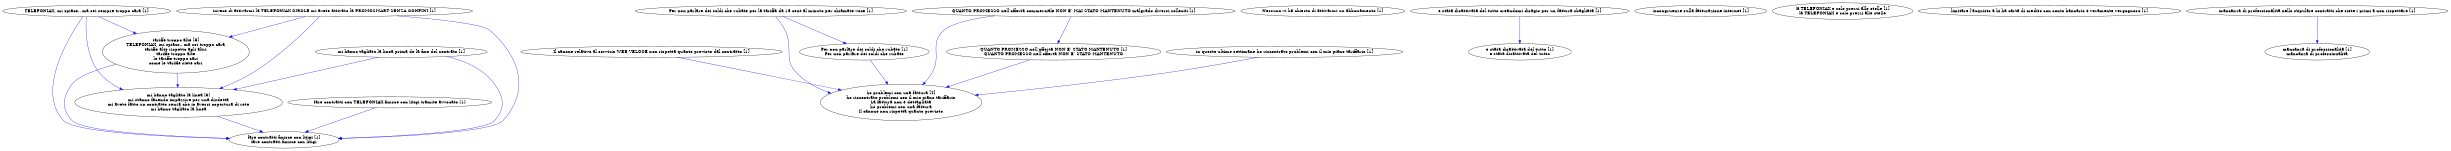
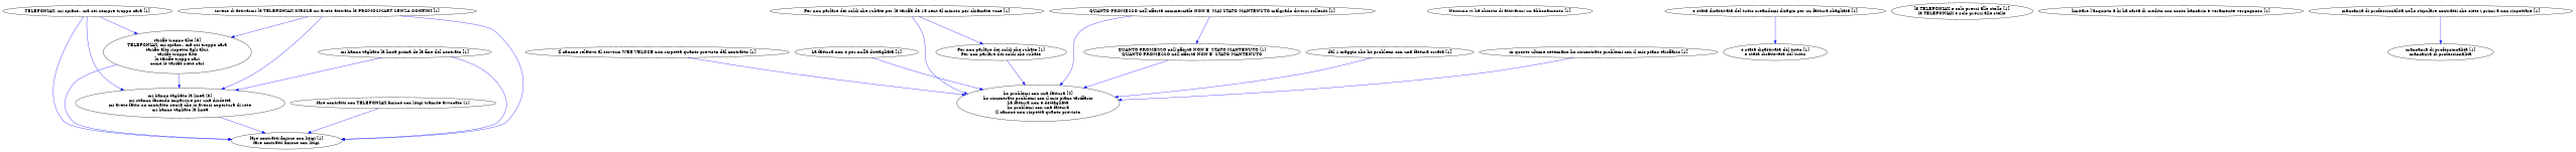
  digraph {
    edge [color=blue]
    "mi hanno tagliato la linea [3]\nmi stanno facendo impazzire per una disdetta\nmi avete fatto un contratto senza che io avessi copertura di rete\nmi hanno tagliato la linea"
    "fare contratti finisce con litigi [1]\nfare contratti finisce con litigi"
    "tariffe troppo alte [5]\nTELEFONIAX, mi spiace.. ma sei troppo cara\ntariffe alte rispetto agli altri\ntariffe troppo alte\nle tariffe troppo cari\ncome le tariffe siete cari"
    "Il canone relativo al servizio WEB VELOCE non rispetta quanto previsto dal contratto [1]"
    "ho problemi con una fattura [4]\nho riscontrato problemi con il mio piano tariffario\nLa fattura non è dettagliata\nho problemi con una fattura\nIl canone non rispetta quanto previsto"
+   "La fattura non è per nulla dettagliata [1]"
    "Nessuno vi ha chiesto di attivarmi un abbonamento [1]"
    "Per non parlare dei soldi che rubate [1]\nPer non parlare dei soldi che rubate"
    "Per non parlare dei soldi che rubate per la tariffa da 15 cent al minuto per chiamate voce [1]"
    "QUANTO PROMESSO nell'offerta NON E' STATO MANTENUTO [1]\nQUANTO PROMESSO nell'offerta NON E' STATO MANTENUTO"
    "QUANTO PROMESSO nell'offerta commerciale NON E' MAI STATO MANTENUTO malgrado diversi solleciti [1]"
    "TELEFONIAX, mi spiace.. ma sei sempre troppo cara [1]"
+   "dal 1 maggio che ho problemi con una fattura errata [1]"
    "e stata disattivata del tutto creandomi disagio per un fattura sbagliata [1]"
    "e stata disattivata del tutto [1]\ne stata disattivata del tutto"
    "fare contratti con TELEFONIAX finisce con litigi tramite avvocato [1]"
    "in queste ultime settimane ho riscontrato problemi con il mio piano tariffario [1]"
-   "incongruenze sulla fatturazione internet [1]"
    "invece di attivarmi la TELEFONIAX CIRCLE mi avete attivato la PROMOSMART SENZA CONFINI [1]"
    "la TELEFONIAX e solo prezzi alle stelle [1]\nla TELEFONIAX e solo prezzi alle stelle"
    "limitare l'acquisto a ki ha carta di credito con conto bancario è veramente vergognoso [1]"
    "mancanza di professionalità nello stipulare contratti che siete i primi a non rispettare [1]"
    "mancanza di professionalità [1]\nmancanza di professionalità"
    "mi hanno tagliato la linea prima de la fine del contrato [1]"
    "mi hanno tagliato la linea [3]\nmi stanno facendo impazzire per una disdetta\nmi avete fatto un contratto senza che io avessi copertura di rete\nmi hanno tagliato la linea" -> "fare contratti finisce con litigi [1]\nfare contratti finisce con litigi"
    "tariffe troppo alte [5]\nTELEFONIAX, mi spiace.. ma sei troppo cara\ntariffe alte rispetto agli altri\ntariffe troppo alte\nle tariffe troppo cari\ncome le tariffe siete cari" -> "mi hanno tagliato la linea [3]\nmi stanno facendo impazzire per una disdetta\nmi avete fatto un contratto senza che io avessi copertura di rete\nmi hanno tagliato la linea"
    "tariffe troppo alte [5]\nTELEFONIAX, mi spiace.. ma sei troppo cara\ntariffe alte rispetto agli altri\ntariffe troppo alte\nle tariffe troppo cari\ncome le tariffe siete cari" -> "fare contratti finisce con litigi [1]\nfare contratti finisce con litigi"
    "Il canone relativo al servizio WEB VELOCE non rispetta quanto previsto dal contratto [1]" -> "ho problemi con una fattura [4]\nho riscontrato problemi con il mio piano tariffario\nLa fattura non è dettagliata\nho problemi con una fattura\nIl canone non rispetta quanto previsto"
+   "La fattura non è per nulla dettagliata [1]" -> "ho problemi con una fattura [4]\nho riscontrato problemi con il mio piano tariffario\nLa fattura non è dettagliata\nho problemi con una fattura\nIl canone non rispetta quanto previsto"
    "Per non parlare dei soldi che rubate [1]\nPer non parlare dei soldi che rubate" -> "ho problemi con una fattura [4]\nho riscontrato problemi con il mio piano tariffario\nLa fattura non è dettagliata\nho problemi con una fattura\nIl canone non rispetta quanto previsto"
    "Per non parlare dei soldi che rubate per la tariffa da 15 cent al minuto per chiamate voce [1]" -> "ho problemi con una fattura [4]\nho riscontrato problemi con il mio piano tariffario\nLa fattura non è dettagliata\nho problemi con una fattura\nIl canone non rispetta quanto previsto"
    "Per non parlare dei soldi che rubate per la tariffa da 15 cent al minuto per chiamate voce [1]" -> "Per non parlare dei soldi che rubate [1]\nPer non parlare dei soldi che rubate"
    "QUANTO PROMESSO nell'offerta NON E' STATO MANTENUTO [1]\nQUANTO PROMESSO nell'offerta NON E' STATO MANTENUTO" -> "ho problemi con una fattura [4]\nho riscontrato problemi con il mio piano tariffario\nLa fattura non è dettagliata\nho problemi con una fattura\nIl canone non rispetta quanto previsto"
    "QUANTO PROMESSO nell'offerta commerciale NON E' MAI STATO MANTENUTO malgrado diversi solleciti [1]" -> "ho problemi con una fattura [4]\nho riscontrato problemi con il mio piano tariffario\nLa fattura non è dettagliata\nho problemi con una fattura\nIl canone non rispetta quanto previsto"
    "QUANTO PROMESSO nell'offerta commerciale NON E' MAI STATO MANTENUTO malgrado diversi solleciti [1]" -> "QUANTO PROMESSO nell'offerta NON E' STATO MANTENUTO [1]\nQUANTO PROMESSO nell'offerta NON E' STATO MANTENUTO"
    "TELEFONIAX, mi spiace.. ma sei sempre troppo cara [1]" -> "mi hanno tagliato la linea [3]\nmi stanno facendo impazzire per una disdetta\nmi avete fatto un contratto senza che io avessi copertura di rete\nmi hanno tagliato la linea"
    "TELEFONIAX, mi spiace.. ma sei sempre troppo cara [1]" -> "fare contratti finisce con litigi [1]\nfare contratti finisce con litigi"
    "TELEFONIAX, mi spiace.. ma sei sempre troppo cara [1]" -> "tariffe troppo alte [5]\nTELEFONIAX, mi spiace.. ma sei troppo cara\ntariffe alte rispetto agli altri\ntariffe troppo alte\nle tariffe troppo cari\ncome le tariffe siete cari"
+   "dal 1 maggio che ho problemi con una fattura errata [1]" -> "ho problemi con una fattura [4]\nho riscontrato problemi con il mio piano tariffario\nLa fattura non è dettagliata\nho problemi con una fattura\nIl canone non rispetta quanto previsto"
    "e stata disattivata del tutto creandomi disagio per un fattura sbagliata [1]" -> "e stata disattivata del tutto [1]\ne stata disattivata del tutto"
    "fare contratti con TELEFONIAX finisce con litigi tramite avvocato [1]" -> "fare contratti finisce con litigi [1]\nfare contratti finisce con litigi"
    "in queste ultime settimane ho riscontrato problemi con il mio piano tariffario [1]" -> "ho problemi con una fattura [4]\nho riscontrato problemi con il mio piano tariffario\nLa fattura non è dettagliata\nho problemi con una fattura\nIl canone non rispetta quanto previsto"
    "invece di attivarmi la TELEFONIAX CIRCLE mi avete attivato la PROMOSMART SENZA CONFINI [1]" -> "mi hanno tagliato la linea [3]\nmi stanno facendo impazzire per una disdetta\nmi avete fatto un contratto senza che io avessi copertura di rete\nmi hanno tagliato la linea"
    "invece di attivarmi la TELEFONIAX CIRCLE mi avete attivato la PROMOSMART SENZA CONFINI [1]" -> "fare contratti finisce con litigi [1]\nfare contratti finisce con litigi"
    "invece di attivarmi la TELEFONIAX CIRCLE mi avete attivato la PROMOSMART SENZA CONFINI [1]" -> "tariffe troppo alte [5]\nTELEFONIAX, mi spiace.. ma sei troppo cara\ntariffe alte rispetto agli altri\ntariffe troppo alte\nle tariffe troppo cari\ncome le tariffe siete cari"
    "mancanza di professionalità nello stipulare contratti che siete i primi a non rispettare [1]" -> "mancanza di professionalità [1]\nmancanza di professionalità"
    "mi hanno tagliato la linea prima de la fine del contrato [1]" -> "mi hanno tagliato la linea [3]\nmi stanno facendo impazzire per una disdetta\nmi avete fatto un contratto senza che io avessi copertura di rete\nmi hanno tagliato la linea"
    "mi hanno tagliato la linea prima de la fine del contrato [1]" -> "fare contratti finisce con litigi [1]\nfare contratti finisce con litigi"
  }
